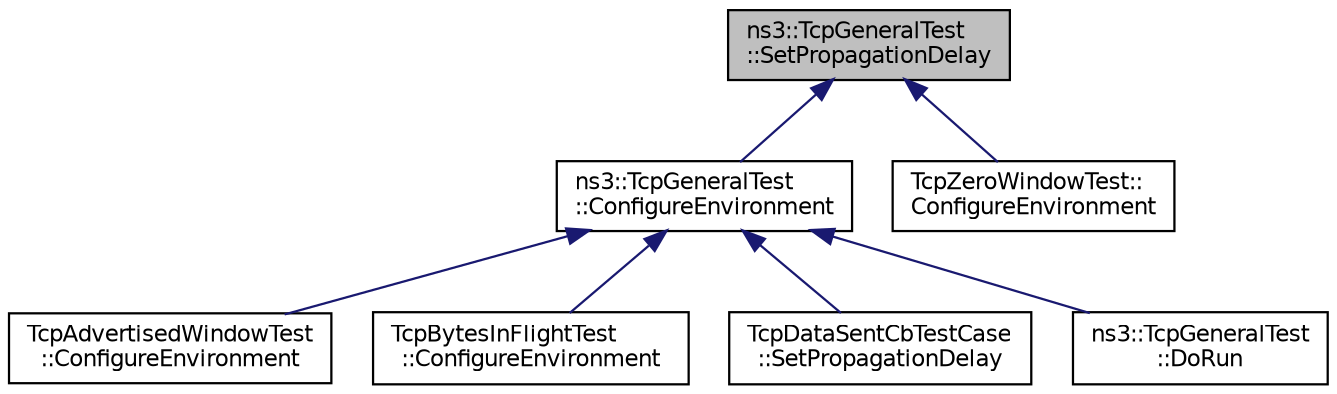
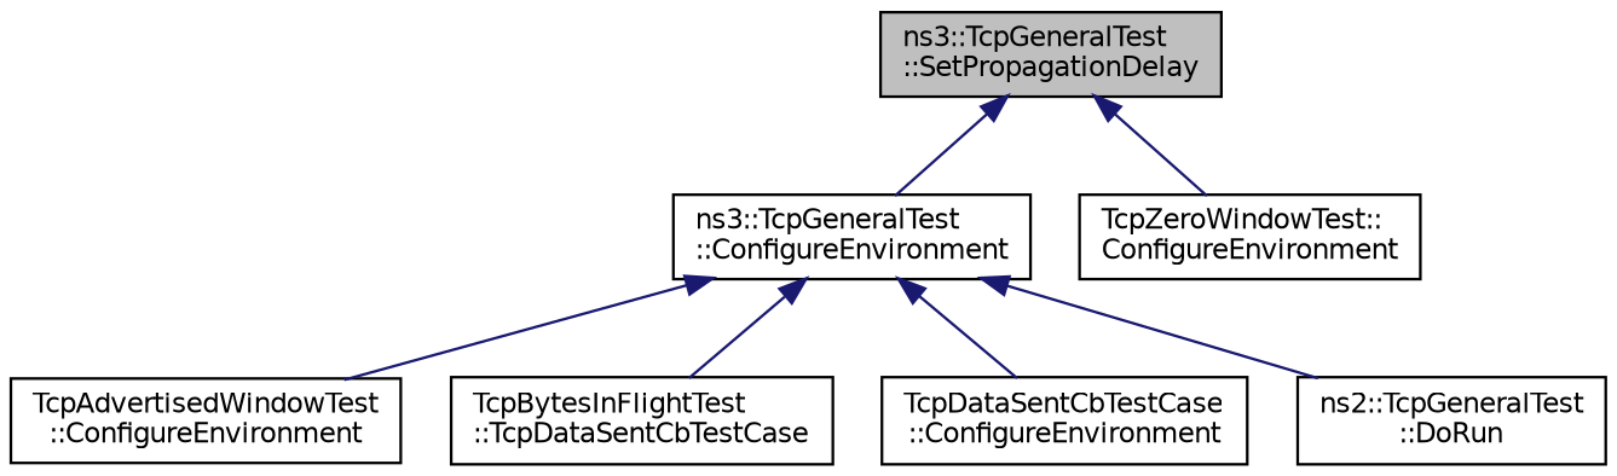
  digraph {
    rankdir=TB
    node [color=black fillcolor=white fontname=Helvetica fontsize=10 shape=record style=filled]
    edge [color=midnightblue dir=back fontname=Helvetica fontsize=10 labelfontname=Helvetica labelfontsize=10 style=solid]
    n1 [fillcolor=grey75 fontcolor=black height=0.2 label="ns3::TcpGeneralTest\l::SetPropagationDelay" width=0.4]
    n2 [height=0.2 label="ns3::TcpGeneralTest\l::ConfigureEnvironment" width=0.4]
    n3 [height=0.2 label="TcpZeroWindowTest::\lConfigureEnvironment" width=0.4]
    n4 [height=0.2 label="TcpAdvertisedWindowTest\l::ConfigureEnvironment" width=0.4]
-   n5 [height=0.2 label="TcpBytesInFlightTest\l::ConfigureEnvironment" width=0.4]
-   n6 [height=0.2 label="TcpDataSentCbTestCase\l::SetPropagationDelay" width=0.4]
-   n7 [height=0.2 label="ns3::TcpGeneralTest\l::DoRun" width=0.4]
+   n5 [height=0.2 label="TcpBytesInFlightTest\l::TcpDataSentCbTestCase" width=0.4]
+   n6 [height=0.2 label="TcpDataSentCbTestCase\l::ConfigureEnvironment" width=0.4]
+   n7 [height=0.2 label="ns2::TcpGeneralTest\l::DoRun" width=0.4]
    n1 -> n2
    n1 -> n3
    n2 -> n4
    n2 -> n5
    n2 -> n6
    n2 -> n7
  }
